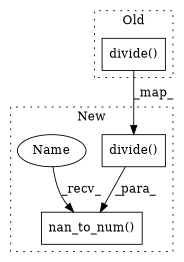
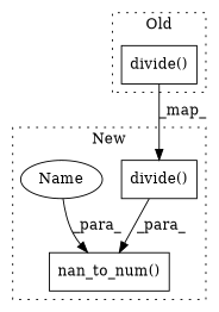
  digraph {
    node [a=75 shape=box]
    n1 [l="10,21" label="divide()" s="9928,9957"]
    n2 [l="14,1" label="nan_to_num()" s="9914,9978"]
    n3 [a=87 l=2 label=Name s=9914 shape=ellipse]
    n4 [l="10,1" label="divide()" s="8689,8718"]
    subgraph cluster_1 {
      label=New
      style=dotted
      n1
      n2
      n3
    }
    subgraph cluster_2 {
      label=Old
      style=dotted
      n4
    }
    n1 -> n2 [label=_para_]
-   n3 -> n2 [label=_recv_]
+   n3 -> n2 [label=_para_]
    n4 -> n1 [label=_map_]
  }
